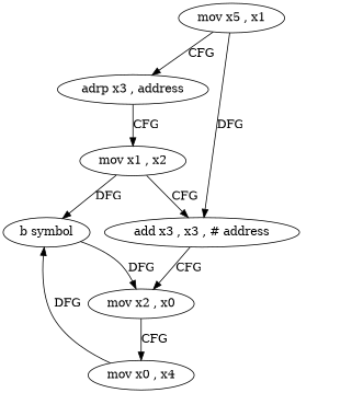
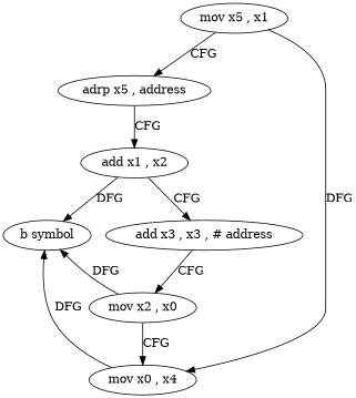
  digraph {
    n1 [label="mov x5 , x1"]
-   n2 [label="adrp x3 , address"]
+   n2 [label="adrp x5 , address"]
    n3 [label="mov x0 , x4"]
-   n4 [label="mov x1 , x2"]
+   n4 [label="add x1 , x2"]
    n5 [label="b symbol"]
    n6 [label="add x3 , x3 , # address"]
    n7 [label="mov x2 , x0"]
    n1 -> n2 [label=CFG]
-   n1 -> n6 [label=DFG]
+   n1 -> n3 [label=DFG]
    n2 -> n4 [label=CFG]
    n3 -> n5 [label=DFG]
    n4 -> n5 [label=DFG]
    n4 -> n6 [label=CFG]
    n6 -> n7 [label=CFG]
    n7 -> n3 [label=CFG]
-   n5 -> n7 [label=DFG]
+   n7 -> n5 [label=DFG]
  }
